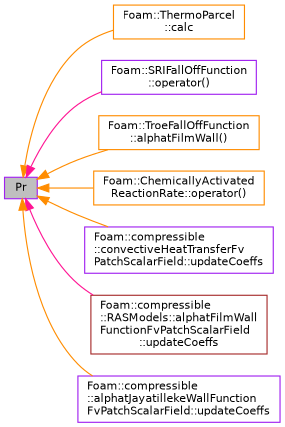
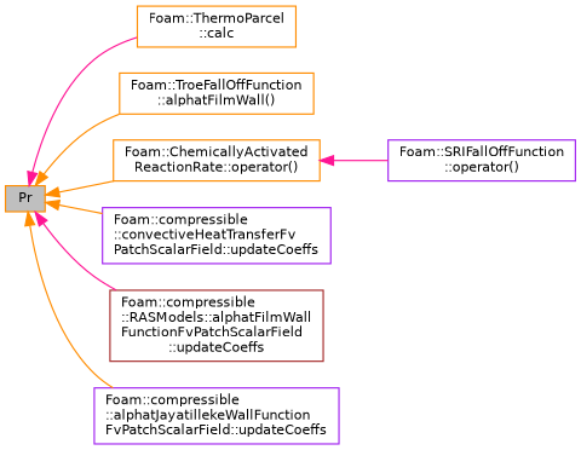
  digraph {
    rankdir=LR
    node [color=purple fontname=Helvetica fontsize=10 shape=record]
    edge [color=darkorange dir=back fontname=Helvetica fontsize=10 labelfontname=Helvetica labelfontsize=10 style=solid]
-   n1 [fillcolor=grey75 fontcolor=black height=0.2 label=Pr style=filled width=0.4]
+   n1 [color=darkorange fillcolor=grey75 fontcolor=black height=0.2 label=Pr style=filled width=0.4]
    n2 [color=darkorange height=0.2 label="Foam::ThermoParcel\l::calc" width=0.4]
    n3 [height=0.2 label="Foam::SRIFallOffFunction\l::operator()" width=0.4]
    n4 [color=darkorange height=0.2 label="Foam::TroeFallOffFunction\l::alphatFilmWall()" width=0.4]
    n5 [color=darkorange height=0.2 label="Foam::ChemicallyActivated\lReactionRate::operator()" width=0.4]
    n6 [height=0.2 label="Foam::compressible\l::convectiveHeatTransferFv\lPatchScalarField::updateCoeffs" width=0.4]
    n7 [color=brown height=0.2 label="Foam::compressible\l::RASModels::alphatFilmWall\lFunctionFvPatchScalarField\l::updateCoeffs" width=0.4]
    n8 [height=0.2 label="Foam::compressible\l::alphatJayatillekeWallFunction\lFvPatchScalarField::updateCoeffs" width=0.4]
-   n1 -> n2
-   n1 -> n3 [color=deeppink]
+   n1 -> n2 [color=deeppink]
+   n5 -> n3 [color=deeppink]
    n1 -> n4
    n1 -> n5
    n1 -> n6
    n1 -> n7 [color=deeppink]
    n1 -> n8
  }
